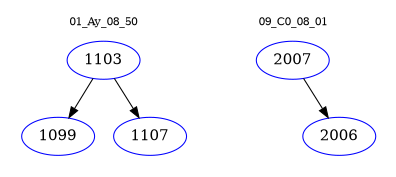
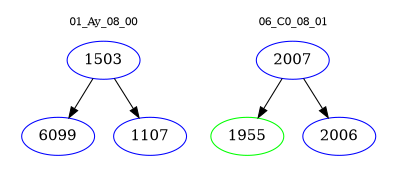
  digraph {
    node [color=blue]
    edge [color=black]
-   n1 [label=1103]
-   n2 [label=1099]
+   n1 [label=1503]
+   n2 [label=6099]
    n3 [label=1107]
    n4 [label=2007]
+   n5 [color=green label=1955]
    n6 [label=2006]
    subgraph cluster_1 {
      color=white
      fontsize=10
-     label="01_Ay_08_50"
+     label="01_Ay_08_00"
      n1
      n2
      n3
    }
    subgraph cluster_2 {
      color=white
      fontsize=10
-     label="09_C0_08_01"
+     label="06_C0_08_01"
      n4
+     n5
      n6
    }
    n1 -> n2
    n1 -> n3
+   n4 -> n5
    n4 -> n6
  }
